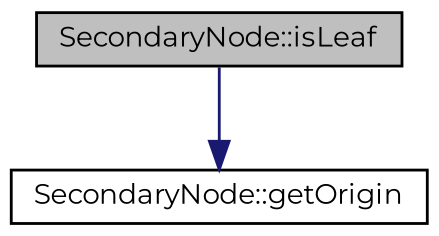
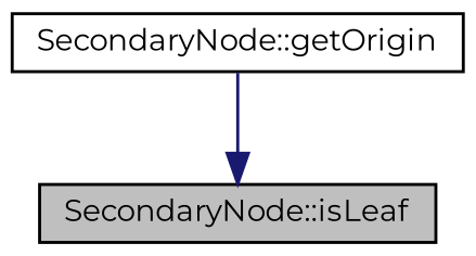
  digraph {
    rankdir=TB
    fontname=Montserrat
    node [color=black fontname=Montserrat fontsize=10 shape=record style=filled]
    n1 [fillcolor=grey75 fontcolor=black height=0.2 label="SecondaryNode::isLeaf" width=0.4]
    n2 [fillcolor=white height=0.2 label="SecondaryNode::getOrigin" width=0.4]
-   n1 -> n2 [color=midnightblue fontname=Montserrat fontsize=10 labelfontname=FreeSans labelfontsize=10 style=solid]
+   n2 -> n1 [color=midnightblue fontname=Montserrat fontsize=10 labelfontname=FreeSans labelfontsize=10 style=solid]
  }
